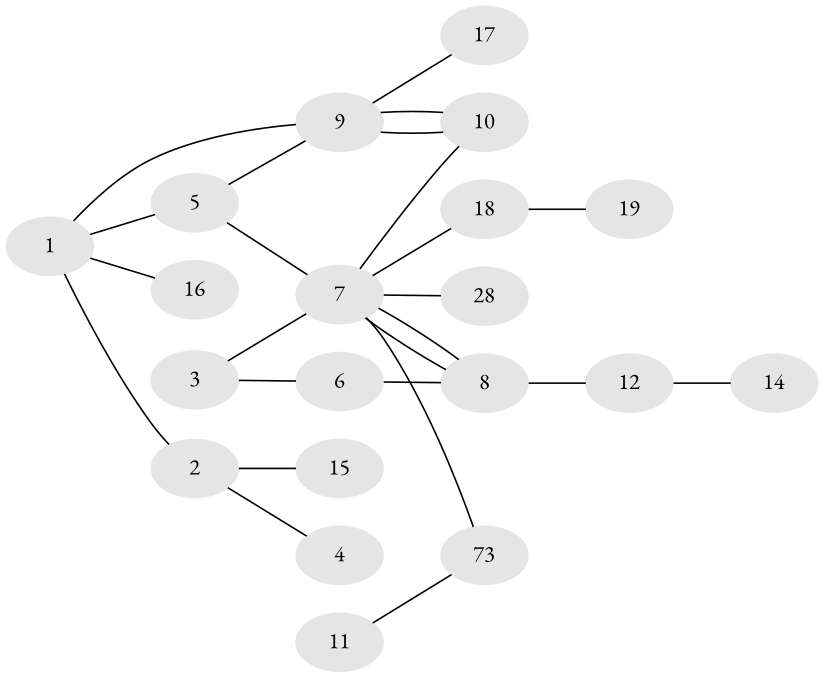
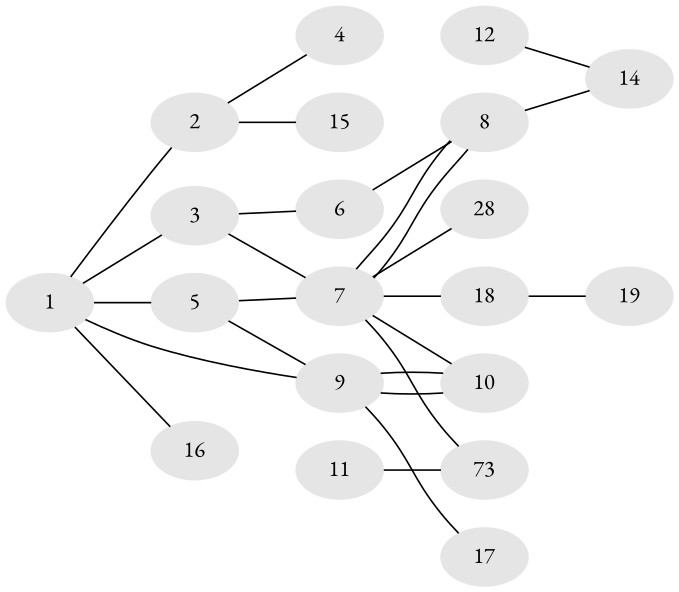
  graph {
    fontname="EB Garamond"
    rankdir=LR
    node [color=gray90 fontname="EB Garamond" style=filled]
    edge [fontname="EB Garamond"]
    1
    2
    3
    5
    9
    16
    4
    15
    6
    7
    10
    17
    8
    n14 [label=73]
    18
    n16 [label=28]
    12
    19
    14
    11
    1 -- 2
+   1 -- 3
    1 -- 5
    1 -- 9
    1 -- 16
    2 -- 4
    2 -- 15
    3 -- 6
    3 -- 7
    5 -- 9
    5 -- 7
    9 -- 10
    9 -- 10
    9 -- 17
    6 -- 8
    7 -- 10
    7 -- 8
    7 -- 8
    7 -- n14
    7 -- 18
    7 -- n16
-   8 -- 12
+   8 -- 14
    18 -- 19
    12 -- 14
    11 -- n14
  }
